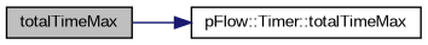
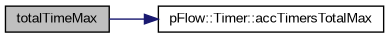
  digraph {
    rankdir=LR
    fontname="Liberation Sans"
    node [color=black fontname="Liberation Sans" fontsize=10 shape=record style=filled]
    n1 [fillcolor=grey75 fontcolor=black height=0.2 label=totalTimeMax width=0.4]
-   n2 [fillcolor=white height=0.2 label="pFlow::Timer::totalTimeMax" width=0.4]
+   n2 [fillcolor=white height=0.2 label="pFlow::Timer::accTimersTotalMax" width=0.4]
    n1 -> n2 [color=midnightblue fontname="Liberation Sans" fontsize=10 labelfontname=Helvetica labelfontsize=10 style=solid]
  }
